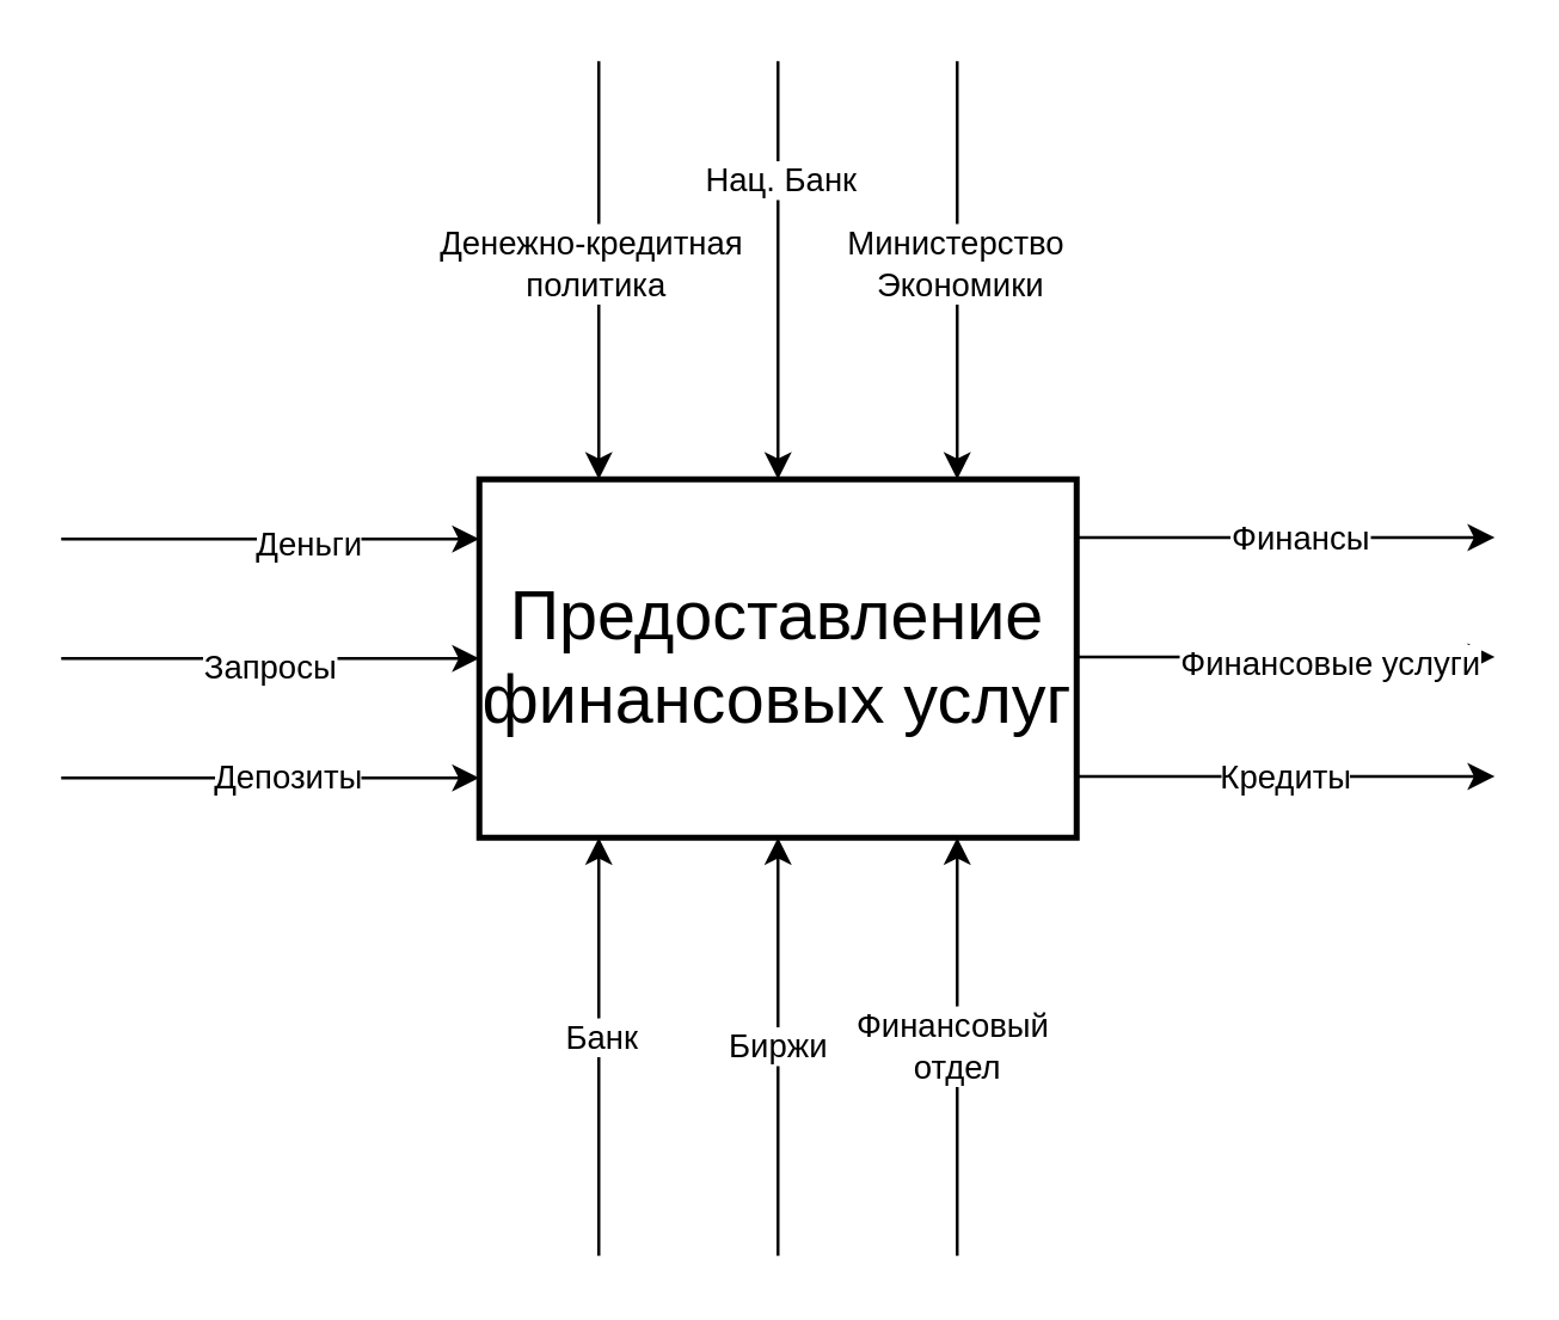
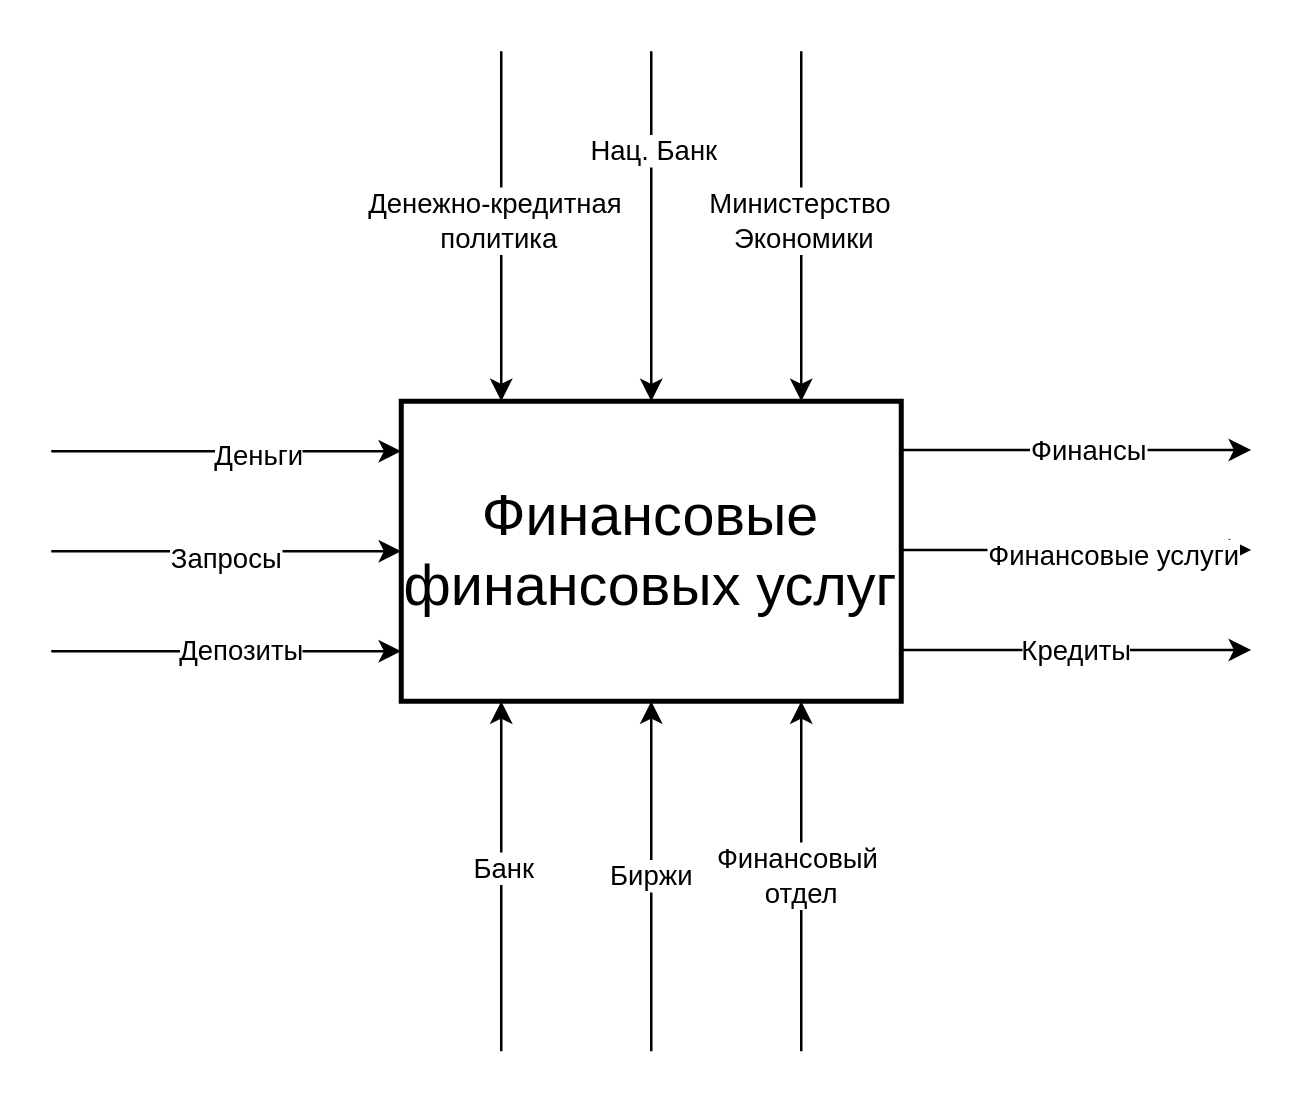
  <mxCell id="0" />
  <mxCell id="1" parent="0" />
- <mxCell id="2" value="Предоставление финансовых услуг" style="whiteSpace=wrap;strokeWidth=2;fontSize=23;" parent="1" vertex="1"><mxGeometry x="160" y="160" width="200" height="120" as="geometry" /></mxCell>
+ <mxCell id="2" value="Финансовые финансовых услуг" style="whiteSpace=wrap;strokeWidth=2;fontSize=23;" parent="1" vertex="1"><mxGeometry x="160" y="160" width="200" height="120" as="geometry" /></mxCell>
  <mxCell id="3" value="Биржи" style="endArrow=classic;html=1;rounded=0;entryX=0.5;entryY=1;entryDx=0;entryDy=0;" edge="1" parent="1"><mxGeometry width="50" height="50" relative="1" as="geometry"><mxPoint y="420" as="sourcePoint" x="260" /><mxPoint y="280" as="targetPoint" x="260" /></mxGeometry></mxCell>
  <mxCell id="4" value="" style="endArrow=classic;html=1;rounded=0;entryX=0.5;entryY=1;entryDx=0;entryDy=0;" edge="1" parent="1"><mxGeometry width="50" height="50" relative="1" as="geometry"><mxPoint x="200" y="420" as="sourcePoint" /><mxPoint x="200" y="280" as="targetPoint" /></mxGeometry></mxCell>
  <mxCell id="5" value="Банк" style="edgeLabel;html=1;align=center;verticalAlign=middle;resizable=0;points=[];" vertex="1" connectable="0" parent="4"><mxGeometry x="0.051" relative="1" as="geometry"><mxPoint as="offset" /></mxGeometry></mxCell>
  <mxCell id="6" value="Финансовый&amp;nbsp;&lt;div&gt;отдел&lt;/div&gt;" style="endArrow=classic;html=1;rounded=0;entryX=0.5;entryY=1;entryDx=0;entryDy=0;" edge="1" parent="1"><mxGeometry width="50" height="50" relative="1" as="geometry"><mxPoint x="320" y="420" as="sourcePoint" /><mxPoint x="320" y="280" as="targetPoint" /></mxGeometry></mxCell>
  <mxCell id="7" value="" style="endArrow=classic;html=1;rounded=0;entryX=0;entryY=0.5;entryDx=0;entryDy=0;" edge="1" parent="1" target="2"><mxGeometry width="50" height="50" relative="1" as="geometry"><mxPoint x="20" as="sourcePoint" y="220" /><mxPoint x="130" as="targetPoint" y="220" /></mxGeometry></mxCell>
  <mxCell id="8" value="Запросы" style="edgeLabel;html=1;align=center;verticalAlign=middle;resizable=0;points=[];" vertex="1" connectable="0" parent="7"><mxGeometry x="-0.014" y="-2" relative="1" as="geometry"><mxPoint as="offset" /></mxGeometry></mxCell>
  <mxCell id="9" value="" style="endArrow=classic;html=1;rounded=0;entryX=0;entryY=0.5;entryDx=0;entryDy=0;" edge="1" parent="1"><mxGeometry width="50" height="50" relative="1" as="geometry"><mxPoint x="20" y="180" as="sourcePoint" /><mxPoint x="160" y="180" as="targetPoint" /></mxGeometry></mxCell>
  <mxCell id="10" value="Деньги" style="edgeLabel;html=1;align=center;verticalAlign=middle;resizable=0;points=[];" vertex="1" connectable="0" parent="9"><mxGeometry x="0.171" y="-1" relative="1" as="geometry"><mxPoint as="offset" /></mxGeometry></mxCell>
  <mxCell id="11" value="" style="endArrow=classic;html=1;rounded=0;entryX=0;entryY=0.5;entryDx=0;entryDy=0;" edge="1" parent="1"><mxGeometry width="50" height="50" relative="1" as="geometry"><mxPoint x="20" y="260" as="sourcePoint" /><mxPoint x="160" y="260" as="targetPoint" /></mxGeometry></mxCell>
  <mxCell id="12" value="Text" style="edgeLabel;html=1;align=center;verticalAlign=middle;resizable=0;points=[];" vertex="1" connectable="0" parent="11"><mxGeometry x="0.071" relative="1" as="geometry"><mxPoint as="offset" /></mxGeometry></mxCell>
  <mxCell id="13" value="Депозиты" style="edgeLabel;html=1;align=center;verticalAlign=middle;resizable=0;points=[];" vertex="1" connectable="0" parent="11"><mxGeometry x="0.071" y="1" relative="1" as="geometry"><mxPoint as="offset" /></mxGeometry></mxCell>
  <mxCell id="14" value="" style="endArrow=classic;html=1;rounded=0;entryX=0;entryY=0.5;entryDx=0;entryDy=0;" edge="1" parent="1"><mxGeometry width="50" height="50" relative="1" as="geometry"><mxPoint x="360" y="219.5" as="sourcePoint" /><mxPoint x="500" y="219.5" as="targetPoint" /></mxGeometry></mxCell>
  <mxCell id="15" value="Финансовые услуги" style="edgeLabel;html=1;align=center;verticalAlign=middle;resizable=0;points=[];" vertex="1" connectable="0" parent="14"><mxGeometry x="0.2" y="-2" relative="1" as="geometry"><mxPoint as="offset" /></mxGeometry></mxCell>
  <mxCell id="16" value="" style="endArrow=classic;html=1;rounded=0;entryX=0;entryY=0.5;entryDx=0;entryDy=0;" edge="1" parent="1"><mxGeometry width="50" height="50" relative="1" as="geometry"><mxPoint x="360" y="179.5" as="sourcePoint" /><mxPoint x="500" y="179.5" as="targetPoint" /></mxGeometry></mxCell>
  <mxCell id="17" value="Финансы" style="edgeLabel;html=1;align=center;verticalAlign=middle;resizable=0;points=[];" vertex="1" connectable="0" parent="16"><mxGeometry x="0.057" relative="1" as="geometry"><mxPoint as="offset" /></mxGeometry></mxCell>
  <mxCell id="18" value="Кредиты" style="endArrow=classic;html=1;rounded=0;entryX=0;entryY=0.5;entryDx=0;entryDy=0;" edge="1" parent="1"><mxGeometry width="50" height="50" relative="1" as="geometry"><mxPoint x="360" y="259.5" as="sourcePoint" /><mxPoint x="500" y="259.5" as="targetPoint" /></mxGeometry></mxCell>
  <mxCell id="19" value="" style="endArrow=classic;html=1;rounded=0;entryX=0.5;entryY=0;entryDx=0;entryDy=0;" edge="1" parent="1" target="2"><mxGeometry width="50" height="50" relative="1" as="geometry"><mxPoint y="20" as="sourcePoint" x="260" /><mxPoint x="300" y="90" as="targetPoint" /></mxGeometry></mxCell>
  <mxCell id="20" value="Нац. Банк" style="edgeLabel;html=1;align=center;verticalAlign=middle;resizable=0;points=[];" vertex="1" connectable="0" parent="19"><mxGeometry x="-0.437" relative="1" as="geometry"><mxPoint as="offset" /></mxGeometry></mxCell>
  <mxCell id="21" value="" style="endArrow=classic;html=1;rounded=0;entryX=0.5;entryY=0;entryDx=0;entryDy=0;" edge="1" parent="1"><mxGeometry width="50" height="50" relative="1" as="geometry"><mxPoint x="200" y="20" as="sourcePoint" /><mxPoint x="200" y="160" as="targetPoint" /></mxGeometry></mxCell>
  <mxCell id="22" value="Денежно-кредитная&amp;nbsp;&lt;div&gt;политика&lt;/div&gt;" style="edgeLabel;html=1;align=center;verticalAlign=middle;resizable=0;points=[];" vertex="1" connectable="0" parent="21"><mxGeometry x="-0.037" y="-2" relative="1" as="geometry"><mxPoint as="offset" /></mxGeometry></mxCell>
  <mxCell id="23" value="" style="endArrow=classic;html=1;rounded=0;entryX=0.5;entryY=0;entryDx=0;entryDy=0;" edge="1" parent="1"><mxGeometry width="50" height="50" relative="1" as="geometry"><mxPoint x="320" y="20" as="sourcePoint" /><mxPoint x="320" y="160" as="targetPoint" /></mxGeometry></mxCell>
  <mxCell id="24" value="Министерство&amp;nbsp;&lt;div&gt;Экономики&lt;/div&gt;" style="edgeLabel;html=1;align=center;verticalAlign=middle;resizable=0;points=[];" vertex="1" connectable="0" parent="23"><mxGeometry x="-0.037" relative="1" as="geometry"><mxPoint as="offset" /></mxGeometry></mxCell>
